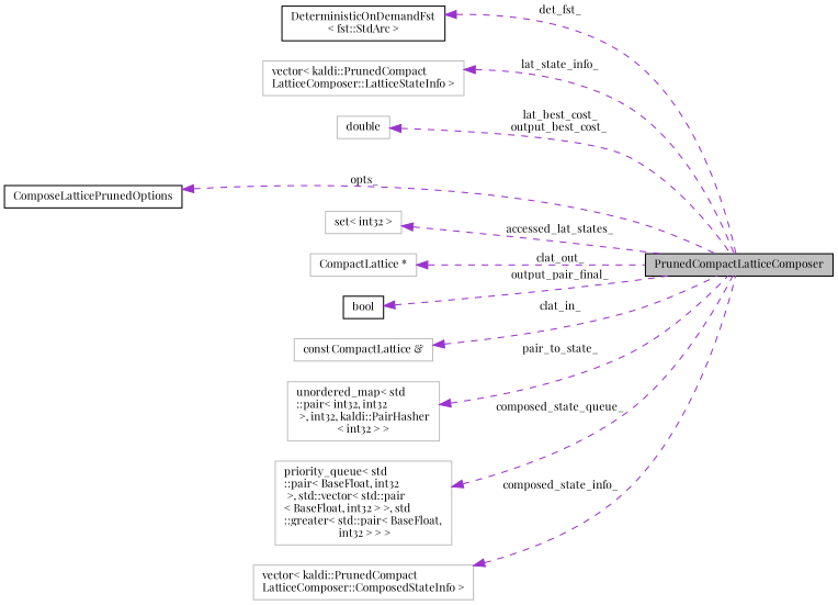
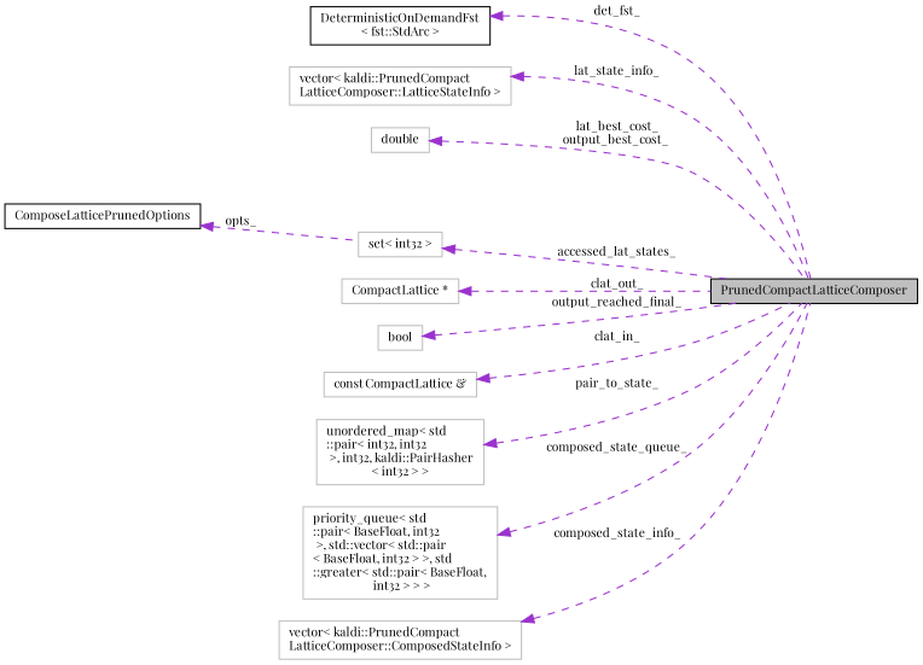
  digraph {
    fontname="Playfair Display"
    rankdir=LR
    node [color=grey75 fillcolor=white fontname="Playfair Display" fontsize=10 shape=record style=filled]
    edge [color=darkorchid3 dir=back fontname="Playfair Display" fontsize=10 labelfontname=Helvetica labelfontsize=10 style=dashed]
    n1 [color=black fillcolor=grey75 fontcolor=black height=0.2 label=PrunedCompactLatticeComposer width=0.4]
    n2 [color=black height=0.2 label="DeterministicOnDemandFst\l\< fst::StdArc \>" width=0.4]
    n3 [height=0.2 label="vector\< kaldi::PrunedCompact\lLatticeComposer::LatticeStateInfo \>" width=0.4]
    n4 [height=0.2 label=double width=0.4]
    n5 [color=black height=0.2 label=ComposeLatticePrunedOptions width=0.4]
    n6 [height=0.2 label="CompactLattice *" width=0.4]
    n7 [height=0.2 label="set\< int32 \>" width=0.4]
-   n8 [color=black height=0.2 label=bool width=0.4]
+   n8 [height=0.2 label=bool width=0.4]
    n9 [height=0.2 label="const CompactLattice &" width=0.4]
    n10 [height=0.2 label="unordered_map\< std\l::pair\< int32, int32\l \>, int32, kaldi::PairHasher\l\< int32 \> \>" width=0.4]
    n11 [height=0.2 label="priority_queue\< std\l::pair\< BaseFloat, int32\l \>, std::vector\< std::pair\l\< BaseFloat, int32 \> \>, std\l::greater\< std::pair\< BaseFloat,\l int32 \> \> \>" width=0.4]
    n12 [height=0.2 label="vector\< kaldi::PrunedCompact\lLatticeComposer::ComposedStateInfo \>" width=0.4]
    n2 -> n1 [label=" det_fst_"]
    n3 -> n1 [label=" lat_state_info_"]
    n4 -> n1 [label=" lat_best_cost_\noutput_best_cost_"]
-   n5 -> n1 [label=" opts_"]
+   n5 -> n7 [label=" opts_"]
    n6 -> n1 [label=" clat_out_"]
    n7 -> n1 [label=" accessed_lat_states_"]
-   n8 -> n1 [label=" output_pair_final_"]
+   n8 -> n1 [label=" output_reached_final_"]
    n9 -> n1 [label=" clat_in_"]
    n10 -> n1 [label=" pair_to_state_"]
    n11 -> n1 [label=" composed_state_queue_"]
    n12 -> n1 [label=" composed_state_info_"]
  }
